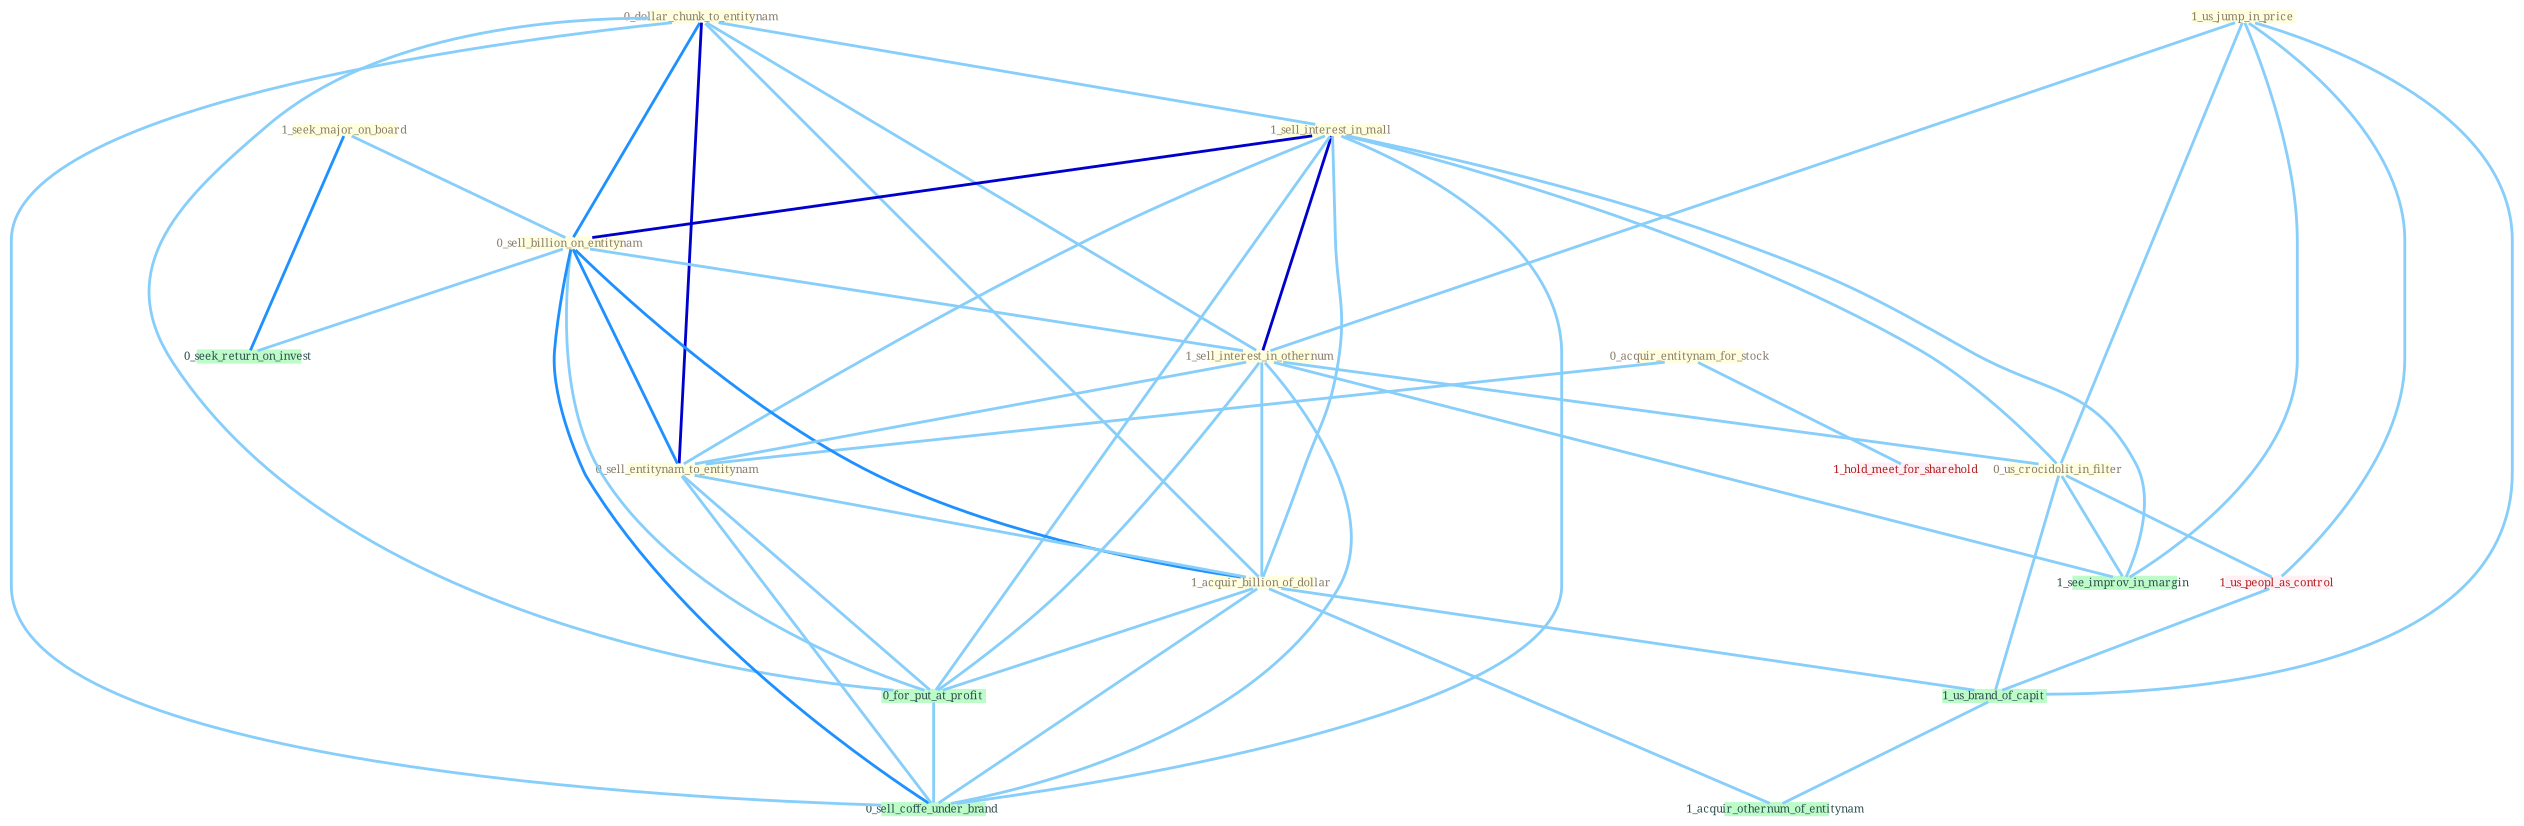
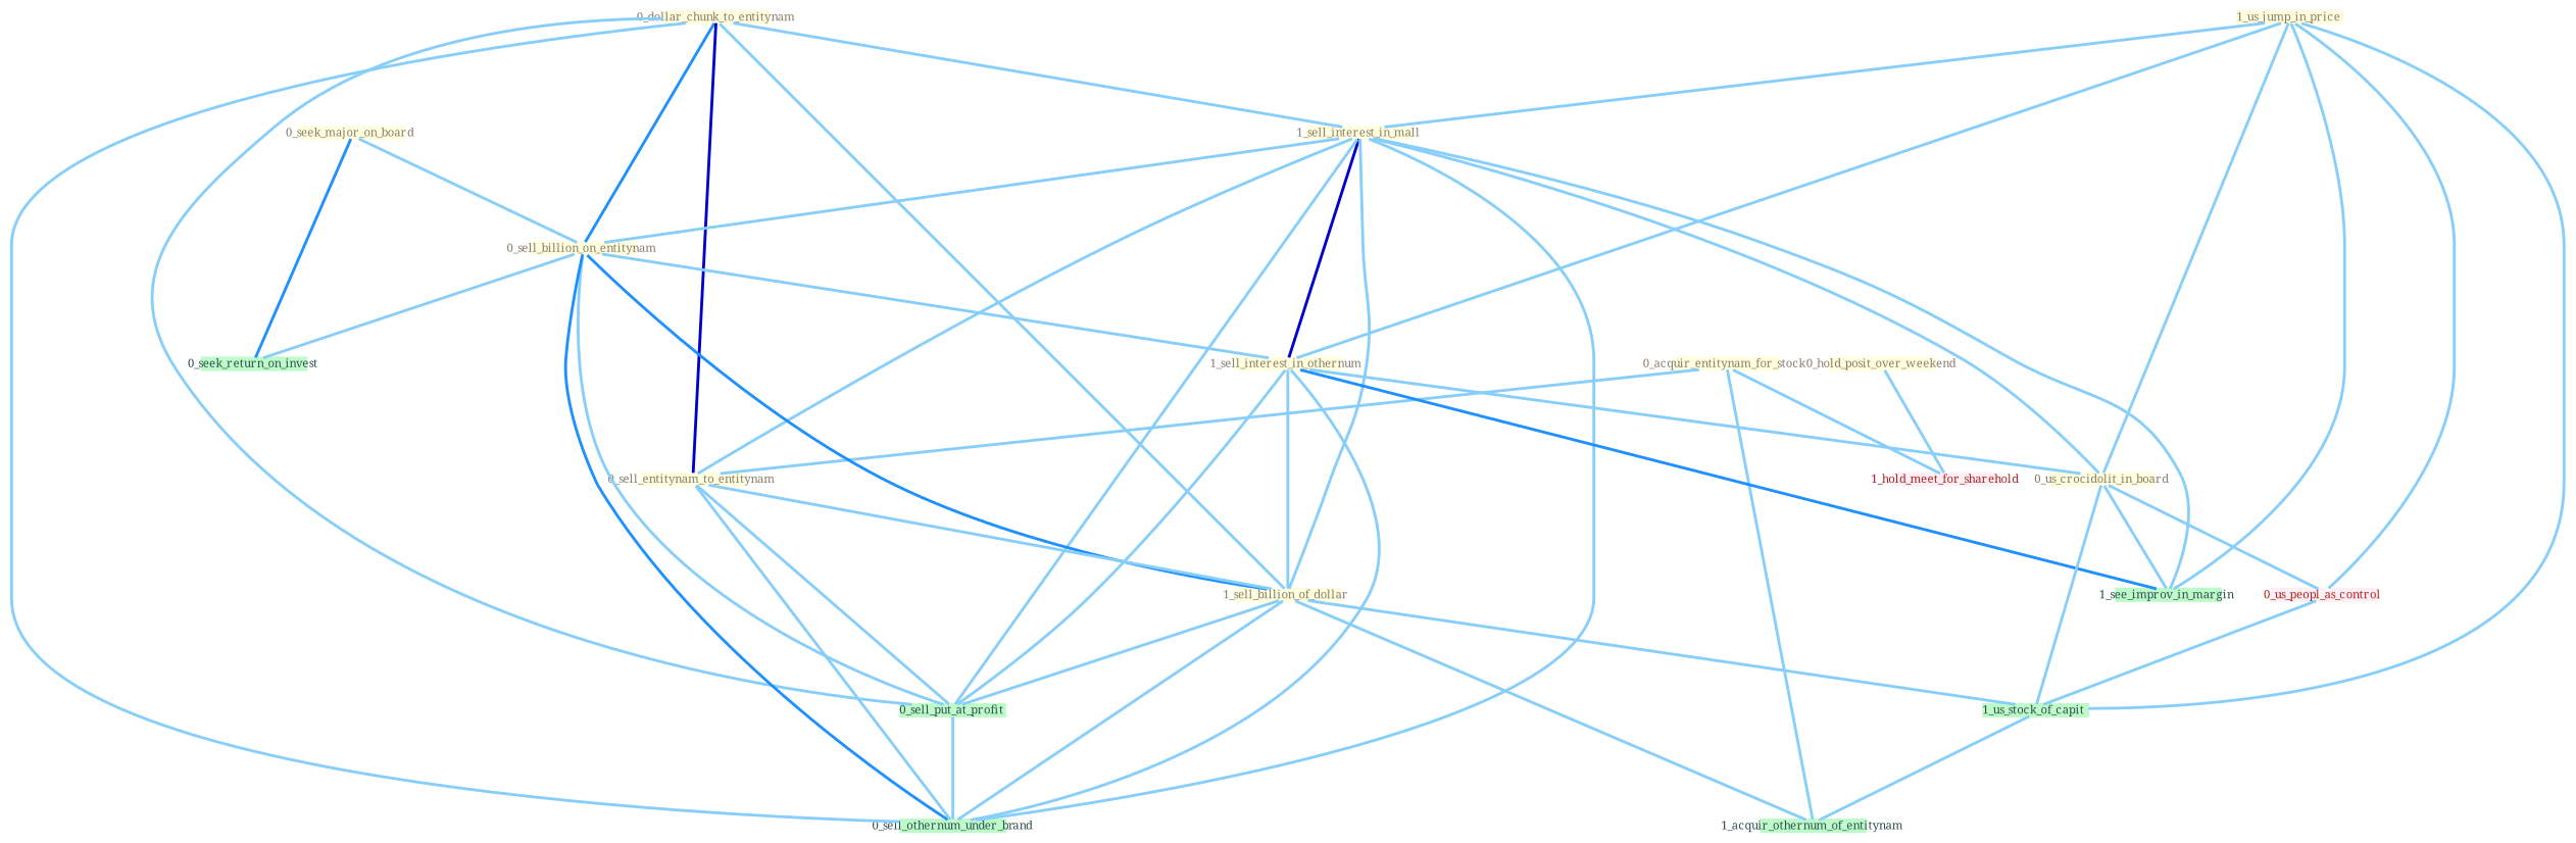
  graph {
    fontname="Noto Serif"
    node [color="#ffffe0" fixedsize=true fontcolor="#8b7d6b" fontname="Noto Serif" fontsize=4 shape=polygon style=filled]
    edge [color="#87cefa" fontname="Noto Serif" w=1]
    "1_us_jump_in_price " [height=.06 width=.5]
    n2 [height=.06 label="0_dollar_chunk_to_entitynam" width=.5]
    "1_sell_interest_in_mall " [height=.06 width=.5]
-   "0_seek_major_on_board " [height=.06 width=.5 label="1_seek_major_on_board"]
+   "0_seek_major_on_board " [height=.06 width=.5]
    "0_acquir_entitynam_for_stock " [height=.06 width=.5]
    "0_sell_billion_on_entitynam " [height=.06 width=.5]
    "1_sell_interest_in_othernum " [height=.06 width=.5]
-   "0_us_crocidolit_in_filter " [height=.06 width=.5]
+   "0_us_crocidolit_in_filter " [height=.06 width=.5 label="0_us_crocidolit_in_board"]
+   "0_hold_posit_over_weekend " [height=.06 width=.5]
    "0_sell_entitynam_to_entitynam " [height=.06 width=.5]
-   "1_sell_billion_of_dollar " [height=.06 width=.5 label="1_acquir_billion_of_dollar"]
-   "0_us_peopl_as_control " [color="#fff0f5" fontcolor="#b22222" height=.06 width=.5 label="1_us_peopl_as_control"]
+   "1_sell_billion_of_dollar " [height=.06 width=.5]
+   "0_us_peopl_as_control " [color="#fff0f5" fontcolor="#b22222" height=.06 width=.5]
    "1_hold_meet_for_sharehold " [color="#fff0f5" fontcolor="#b22222" height=.06 width=.5]
-   "1_us_stock_of_capit " [color="#BDFCC9" fontcolor="#2f4f4f" height=.06 width=.5 label="1_us_brand_of_capit"]
+   "1_us_stock_of_capit " [color="#BDFCC9" fontcolor="#2f4f4f" height=.06 width=.5]
    "1_see_improv_in_margin " [color="#BDFCC9" fontcolor="#2f4f4f" height=.06 width=.5]
-   "0_sell_put_at_profit " [color="#BDFCC9" fontcolor="#2f4f4f" height=.06 width=.5 label="0_for_put_at_profit"]
-   "0_sell_coffe_under_brand " [color="#BDFCC9" fontcolor="#2f4f4f" height=.06 width=.5]
+   "0_sell_put_at_profit " [color="#BDFCC9" fontcolor="#2f4f4f" height=.06 width=.5]
+   "0_sell_coffe_under_brand " [color="#BDFCC9" fontcolor="#2f4f4f" height=.06 width=.5 label="0_sell_othernum_under_brand"]
    "0_seek_return_on_invest " [color="#BDFCC9" fontcolor="#2f4f4f" height=.06 width=.5]
    n19 [color="#BDFCC9" fontcolor="#2f4f4f" height=.06 label="1_acquir_othernum_of_entitynam" width=.5]
    subgraph sub_1 {
      "1_us_jump_in_price "
      n2
      "1_sell_interest_in_mall "
      "0_seek_major_on_board "
      "0_acquir_entitynam_for_stock "
      "0_sell_billion_on_entitynam "
      "1_sell_interest_in_othernum "
      "0_us_crocidolit_in_filter "
+     "0_hold_posit_over_weekend "
      "0_sell_entitynam_to_entitynam "
      "1_sell_billion_of_dollar "
    }
    subgraph sub_2 {
      "0_us_peopl_as_control "
      "1_hold_meet_for_sharehold "
    }
+   "1_us_jump_in_price " -- "1_sell_interest_in_mall "
    "1_us_jump_in_price " -- "1_sell_interest_in_othernum "
    "1_us_jump_in_price " -- "0_us_crocidolit_in_filter " [w=2]
    "1_us_jump_in_price " -- "0_us_peopl_as_control "
    "1_us_jump_in_price " -- "1_us_stock_of_capit "
    "1_us_jump_in_price " -- "1_see_improv_in_margin "
    n2 -- "1_sell_interest_in_mall "
    n2 -- "0_sell_billion_on_entitynam " [color="#1e90ff" w=2]
-   n2 -- "1_sell_interest_in_othernum "
    n2 -- "0_sell_entitynam_to_entitynam " [color="#0000cd" w=3]
    n2 -- "1_sell_billion_of_dollar "
    n2 -- "0_sell_put_at_profit "
    n2 -- "0_sell_coffe_under_brand "
-   "1_sell_interest_in_mall " -- "0_sell_billion_on_entitynam " [color="#0000cd"]
+   "1_sell_interest_in_mall " -- "0_sell_billion_on_entitynam "
    "1_sell_interest_in_mall " -- "1_sell_interest_in_othernum " [color="#0000cd" w=3]
    "1_sell_interest_in_mall " -- "0_us_crocidolit_in_filter "
    "1_sell_interest_in_mall " -- "0_sell_entitynam_to_entitynam "
    "1_sell_interest_in_mall " -- "1_sell_billion_of_dollar "
    "1_sell_interest_in_mall " -- "1_see_improv_in_margin "
    "1_sell_interest_in_mall " -- "0_sell_put_at_profit "
    "1_sell_interest_in_mall " -- "0_sell_coffe_under_brand "
    "0_seek_major_on_board " -- "0_sell_billion_on_entitynam "
    "0_seek_major_on_board " -- "0_seek_return_on_invest " [color="#1e90ff" w=2]
    "0_acquir_entitynam_for_stock " -- "0_sell_entitynam_to_entitynam "
    "0_acquir_entitynam_for_stock " -- "1_hold_meet_for_sharehold "
+   "0_acquir_entitynam_for_stock " -- n19
    "0_sell_billion_on_entitynam " -- "1_sell_interest_in_othernum "
-   "0_sell_billion_on_entitynam " -- "0_sell_entitynam_to_entitynam " [color="#1e90ff" w=2]
    "0_sell_billion_on_entitynam " -- "1_sell_billion_of_dollar " [color="#1e90ff" w=2]
    "0_sell_billion_on_entitynam " -- "0_sell_put_at_profit "
    "0_sell_billion_on_entitynam " -- "0_sell_coffe_under_brand " [color="#1e90ff"]
    "0_sell_billion_on_entitynam " -- "0_seek_return_on_invest "
    "1_sell_interest_in_othernum " -- "0_us_crocidolit_in_filter "
-   "1_sell_interest_in_othernum " -- "0_sell_entitynam_to_entitynam "
    "1_sell_interest_in_othernum " -- "1_sell_billion_of_dollar "
-   "1_sell_interest_in_othernum " -- "1_see_improv_in_margin "
+   "1_sell_interest_in_othernum " -- "1_see_improv_in_margin " [color="#1e90ff"]
    "1_sell_interest_in_othernum " -- "0_sell_put_at_profit "
    "1_sell_interest_in_othernum " -- "0_sell_coffe_under_brand "
    "0_us_crocidolit_in_filter " -- "0_us_peopl_as_control "
    "0_us_crocidolit_in_filter " -- "1_us_stock_of_capit "
    "0_us_crocidolit_in_filter " -- "1_see_improv_in_margin "
+   "0_hold_posit_over_weekend " -- "1_hold_meet_for_sharehold "
    "0_sell_entitynam_to_entitynam " -- "1_sell_billion_of_dollar "
    "0_sell_entitynam_to_entitynam " -- "0_sell_put_at_profit "
    "0_sell_entitynam_to_entitynam " -- "0_sell_coffe_under_brand "
    "1_sell_billion_of_dollar " -- "1_us_stock_of_capit "
    "1_sell_billion_of_dollar " -- "0_sell_put_at_profit "
    "1_sell_billion_of_dollar " -- "0_sell_coffe_under_brand "
    "1_sell_billion_of_dollar " -- n19
    "0_us_peopl_as_control " -- "1_us_stock_of_capit "
    "1_us_stock_of_capit " -- n19
    "0_sell_put_at_profit " -- "0_sell_coffe_under_brand "
  }
